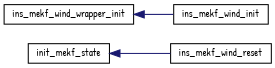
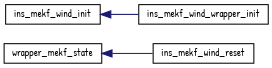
  digraph {
    fontname="Patrick Hand"
    rankdir=LR
    node [color=black fillcolor=white fontname="Patrick Hand" fontsize=10 shape=record style=filled]
    edge [color=midnightblue dir=back fontname="Patrick Hand" fontsize=10 labelfontname=FreeSans labelfontsize=10 style=solid]
-   n1 [height=0.2 label=init_mekf_state width=0.4]
+   n1 [height=0.2 label=wrapper_mekf_state width=0.4]
    n2 [height=0.2 label=ins_mekf_wind_reset width=0.4]
    n3 [height=0.2 label=ins_mekf_wind_init width=0.4]
    n4 [height=0.2 label=ins_mekf_wind_wrapper_init width=0.4]
    n1 -> n2
-   n4 -> n3
+   n3 -> n4
  }
